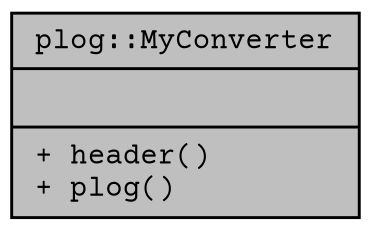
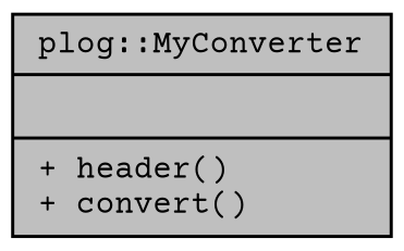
  digraph {
    fontname="Courier Prime"
-   n1 [color=black fillcolor=grey75 fontcolor=black fontname="Courier Prime" fontsize=10 height=0.2 label="{plog::MyConverter\n||+ header()\l+ plog()\l}" shape=record style=filled width=0.4]
+   n1 [color=black fillcolor=grey75 fontcolor=black fontname="Courier Prime" fontsize=10 height=0.2 label="{plog::MyConverter\n||+ header()\l+ convert()\l}" shape=record style=filled width=0.4]
  }
